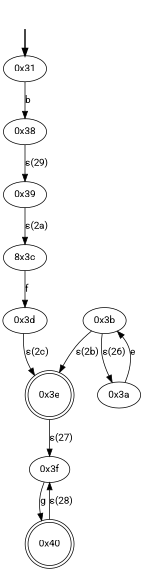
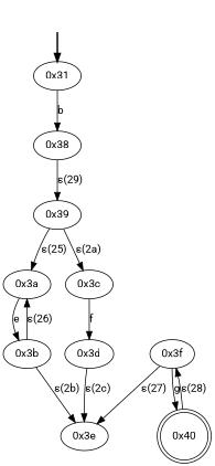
  digraph {
    fontname=Roboto
    node [fontname=Roboto]
    edge [fontname=Roboto]
    fake [style=invisible]
    n2 [label="0x31" root=true]
    "0x38"
    "0x39"
    "0x3a"
-   "0x3c" [label="8x3c"]
+   "0x3c"
    "0x3b"
    "0x3d"
-   "0x3e" [shape=doublecircle]
+   "0x3e" [shape=ellipse]
    "0x3f"
    "0x40" [shape=doublecircle]
    fake -> n2 [style=bold]
    n2 -> "0x38" [label=b]
    "0x38" -> "0x39" [label="ε(29)"]
+   "0x39" -> "0x3a" [label="ε(25)"]
    "0x39" -> "0x3c" [label="ε(2a)"]
    "0x3a" -> "0x3b" [label=e]
    "0x3c" -> "0x3d" [label=f]
    "0x3b" -> "0x3a" [label="ε(26)"]
    "0x3b" -> "0x3e" [label="ε(2b)"]
    "0x3d" -> "0x3e" [label="ε(2c)"]
-   "0x3e" -> "0x3f" [label="ε(27)"]
+   "0x3f" -> "0x3e" [label="ε(27)"]
    "0x3f" -> "0x40" [label=g]
    "0x40" -> "0x3f" [label="ε(28)"]
  }
